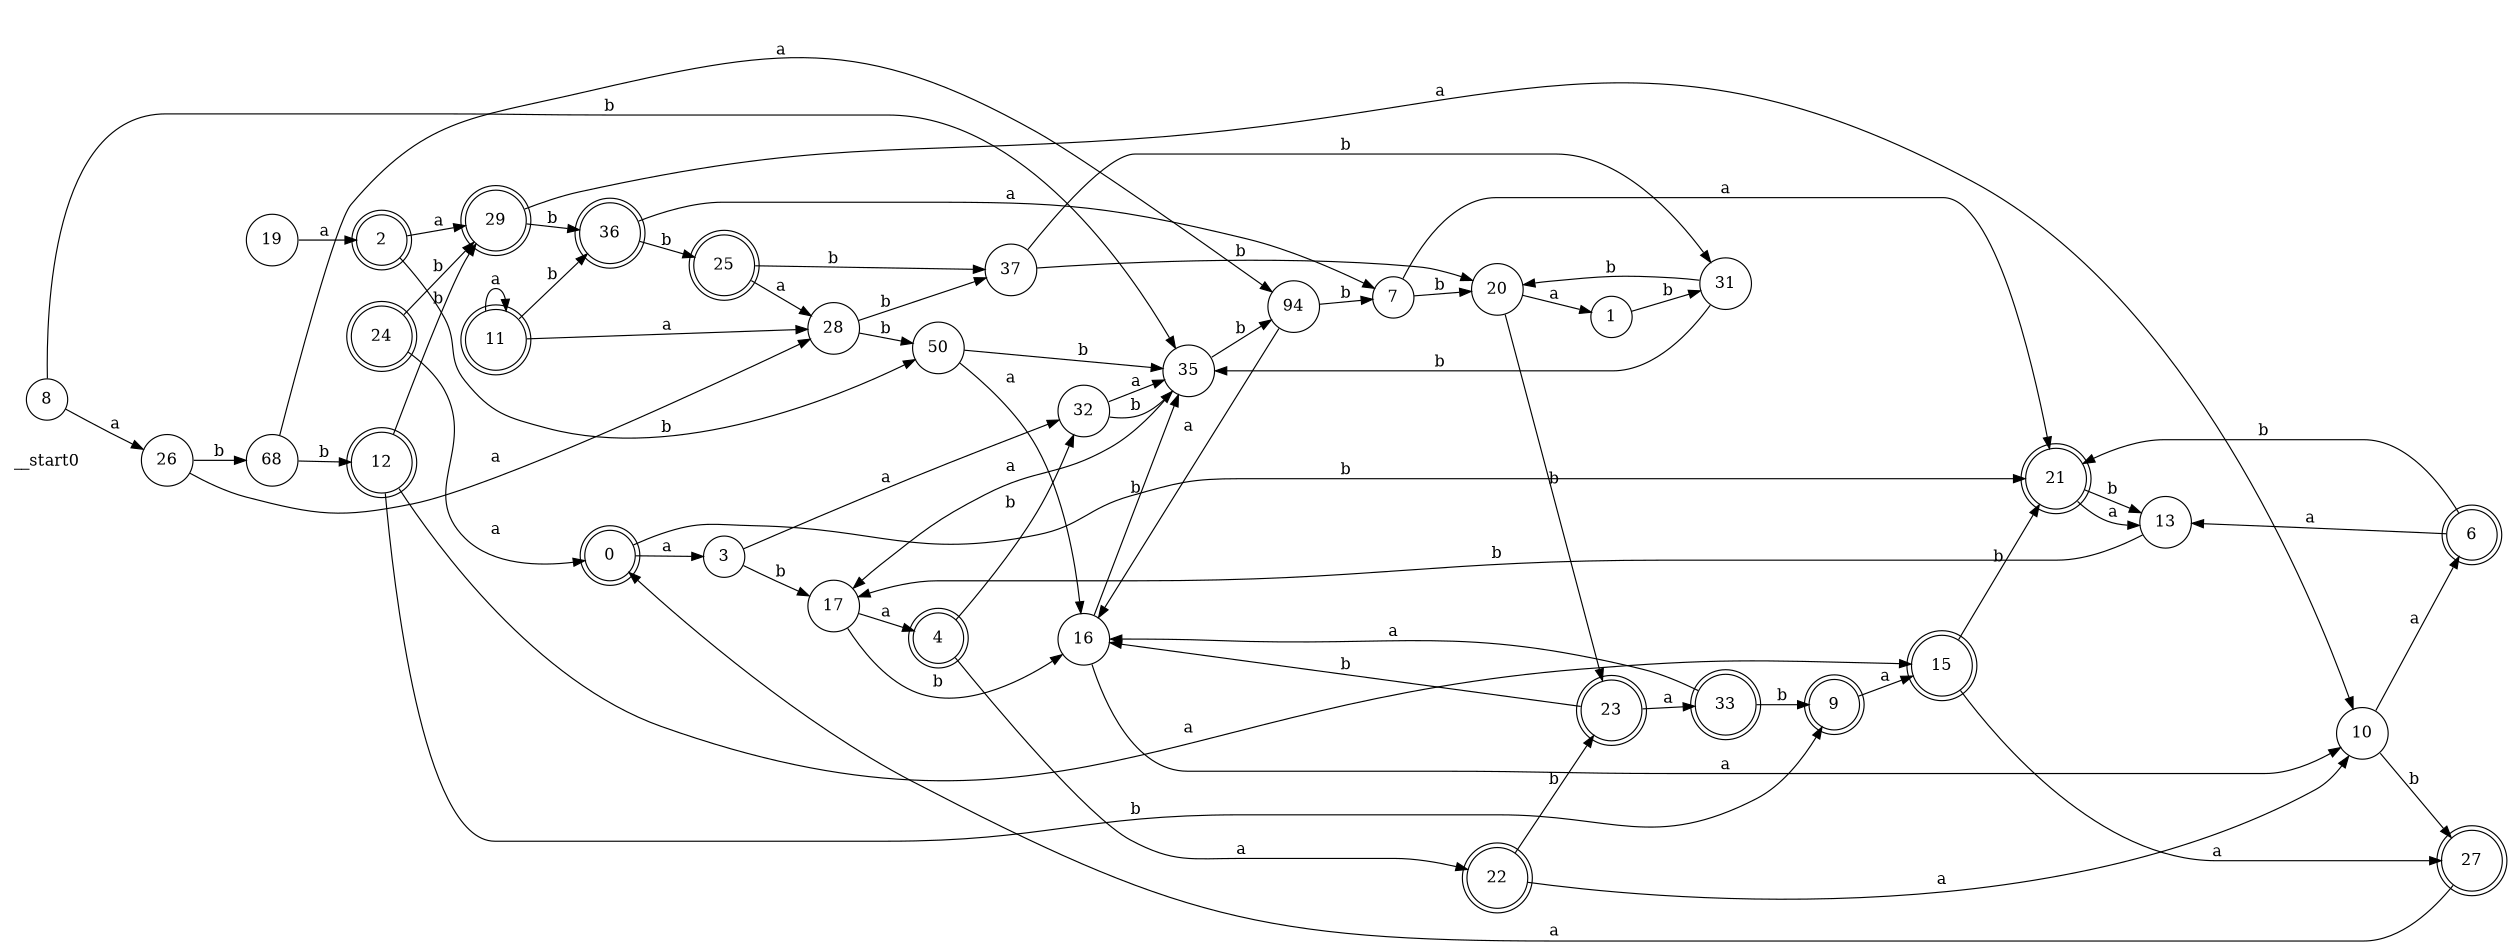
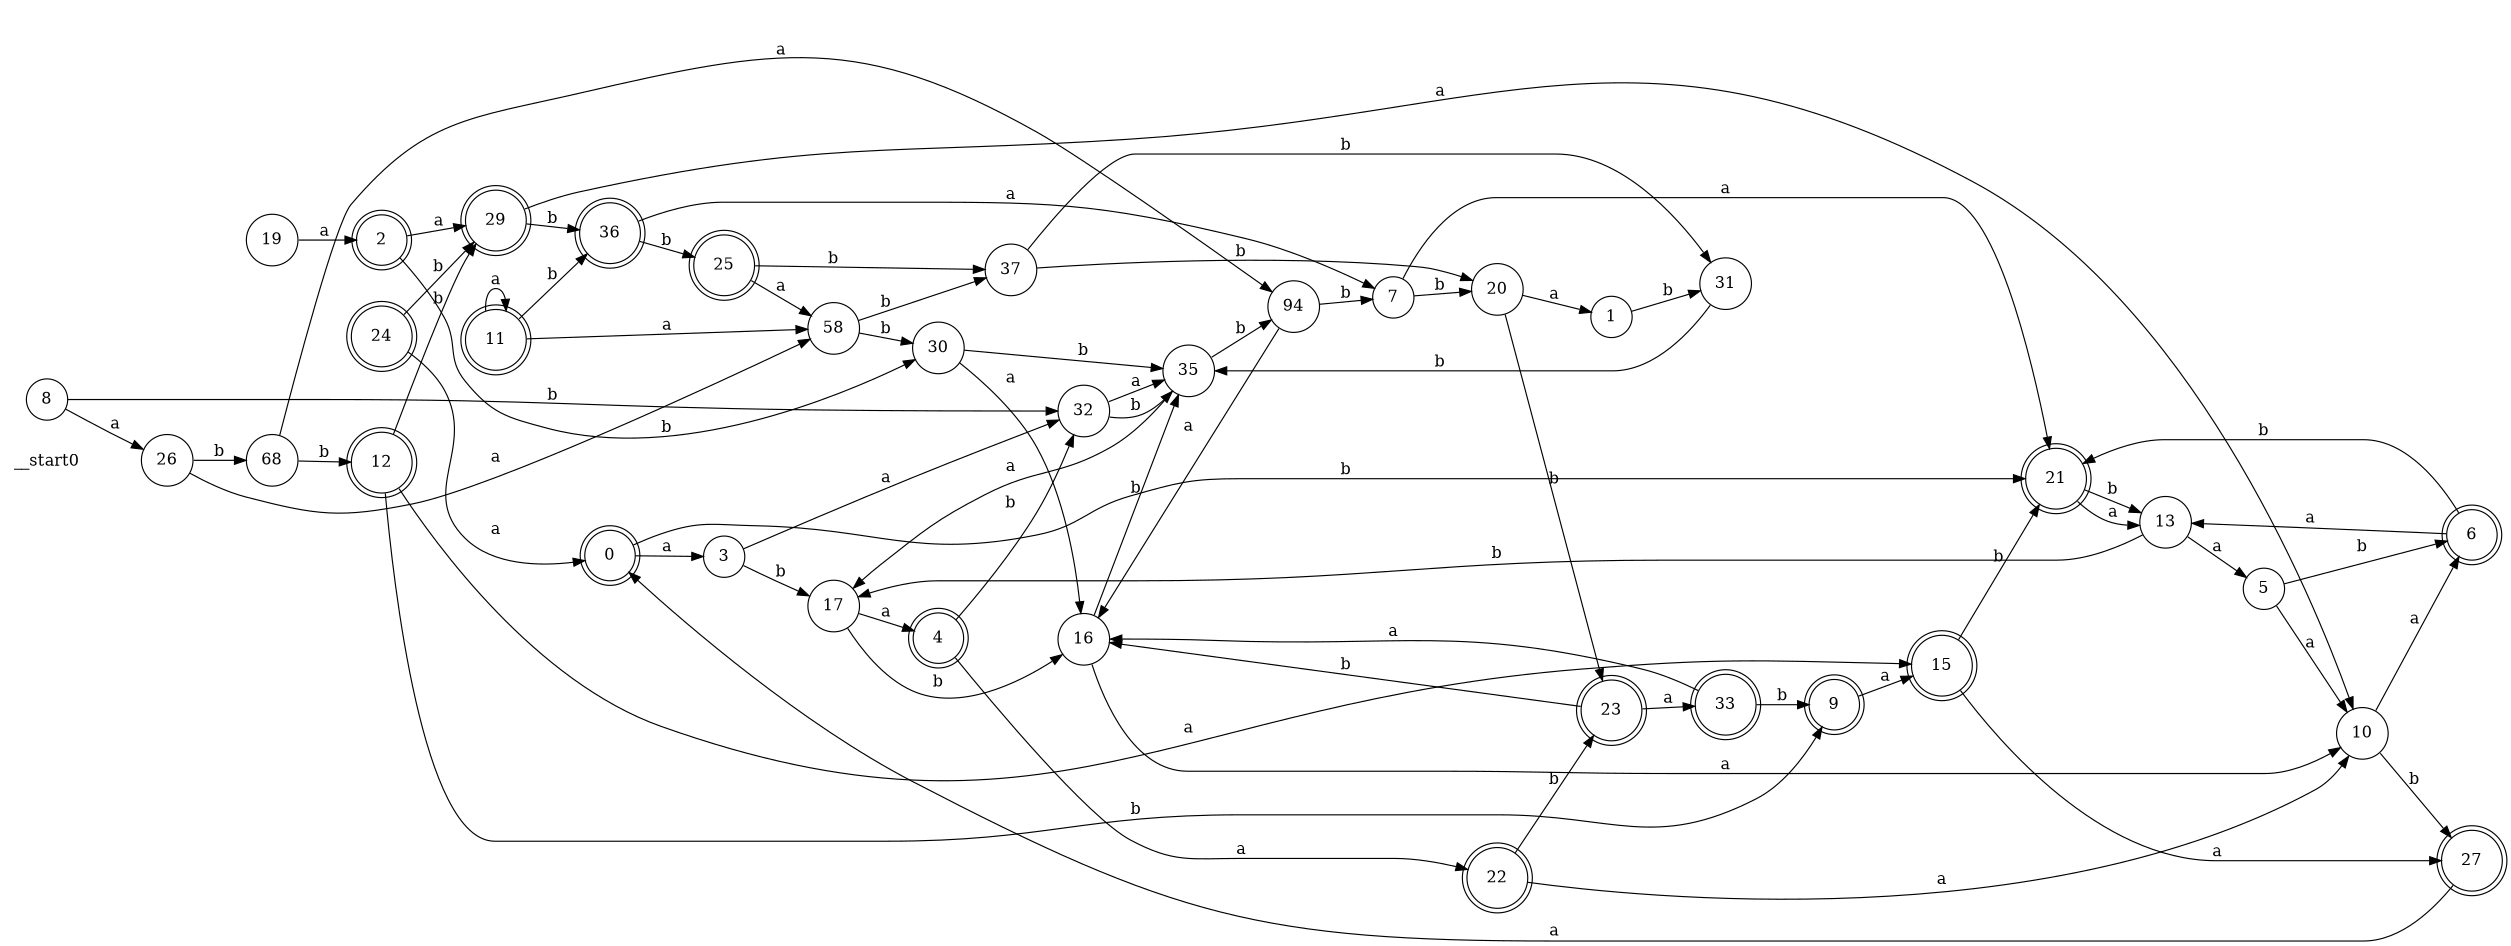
  digraph {
    rankdir=LR
    node [shape=circle color=black fillcolor=white style=filled]
    __start0 [shape=none color="" fillcolor="" style=""]
    n2 [label=0 shape=doublecircle style="rounded,filled"]
    n3 [label=3]
    n4 [label=21 shape=doublecircle style="rounded,filled"]
    n5 [label=17]
    n6 [label=32]
    n7 [label=13]
    n8 [label=1]
    n9 [label=31]
-   n10 [label=28]
-   n11 [label=50]
+   n10 [label=58]
+   n11 [label=30]
    n12 [label=37]
    n13 [label=20]
    n14 [label=35]
    n15 [label=2 shape=doublecircle style="rounded,filled"]
    n16 [label=29 shape=doublecircle style="rounded,filled"]
    n17 [label=10]
    n18 [label=36 shape=doublecircle style="rounded,filled"]
    n19 [label=16]
    n20 [label=4 shape=doublecircle style="rounded,filled"]
    n21 [label=22 shape=doublecircle style="rounded,filled"]
    n22 [label=23 shape=doublecircle style="rounded,filled"]
+   n23 [label=5]
    n24 [label=6 shape=doublecircle style="rounded,filled"]
    n25 [label=27 shape=doublecircle style="rounded,filled"]
    n26 [label=7]
    n27 [label=8]
    n28 [label=26]
    n29 [label=68]
    n30 [label=9 shape=doublecircle style="rounded,filled"]
    n31 [label=15 shape=doublecircle style="rounded,filled"]
    n32 [label=11 shape=doublecircle style="rounded,filled"]
    n33 [label=25 shape=doublecircle style="rounded,filled"]
    n34 [label=12 shape=doublecircle style="rounded,filled"]
    n35 [label=94]
    n36 [label=19]
    n37 [label=33 shape=doublecircle style="rounded,filled"]
    n38 [label=24 shape=doublecircle style="rounded,filled"]
    n2 -> n3 [label=a]
    n2 -> n4 [label=b]
    n3 -> n5 [label=b]
    n3 -> n6 [label=a]
    n4 -> n7 [label=a]
    n4 -> n7 [label=b]
    n5 -> n19 [label=b]
    n5 -> n20 [label=a]
    n6 -> n14 [label=a]
    n6 -> n14 [label=b]
    n7 -> n5 [label=b]
+   n7 -> n23 [label=a]
    n8 -> n9 [label=b]
-   n9 -> n13 [label=b]
    n9 -> n14 [label=b]
    n10 -> n11 [label=b]
    n10 -> n12 [label=b]
    n11 -> n14 [label=b]
    n11 -> n19 [label=a]
    n12 -> n9 [label=b]
    n12 -> n13 [label=b]
    n13 -> n8 [label=a]
    n13 -> n22 [label=b]
    n14 -> n5 [label=a]
    n14 -> n35 [label=b]
    n15 -> n11 [label=b]
    n15 -> n16 [label=a]
    n16 -> n17 [label=a]
    n16 -> n18 [label=b]
    n17 -> n24 [label=a]
    n17 -> n25 [label=b]
    n18 -> n26 [label=a]
    n18 -> n33 [label=b]
    n19 -> n14 [label=b]
    n19 -> n17 [label=a]
    n20 -> n6 [label=b]
    n20 -> n21 [label=a]
    n21 -> n17 [label=a]
    n21 -> n22 [label=b]
    n22 -> n19 [label=b]
    n22 -> n37 [label=a]
+   n23 -> n17 [label=a]
+   n23 -> n24 [label=b]
    n24 -> n4 [label=b]
    n24 -> n7 [label=a]
    n25 -> n2 [label=a]
    n26 -> n4 [label=a]
    n26 -> n13 [label=b]
-   n27 -> n14 [label=b]
+   n27 -> n6 [label=b]
    n27 -> n28 [label=a]
    n28 -> n10 [label=a]
    n28 -> n29 [label=b]
    n29 -> n34 [label=b]
    n29 -> n35 [label=a]
    n30 -> n31 [label=a]
    n31 -> n4 [label=b]
    n31 -> n25 [label=a]
    n32 -> n10 [label=a]
    n32 -> n18 [label=b]
    n32 -> n32 [label=a]
    n33 -> n10 [label=a]
    n33 -> n12 [label=b]
    n34 -> n16 [label=b]
    n34 -> n30 [label=b]
    n34 -> n31 [label=a]
    n35 -> n19 [label=a]
    n35 -> n26 [label=b]
    n36 -> n15 [label=a]
    n37 -> n19 [label=a]
    n37 -> n30 [label=b]
    n38 -> n2 [label=a]
    n38 -> n16 [label=b]
  }
